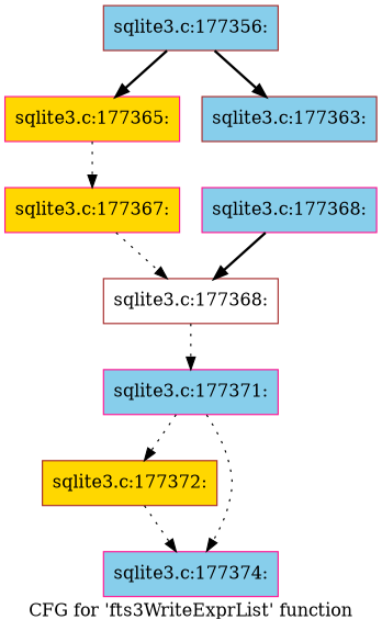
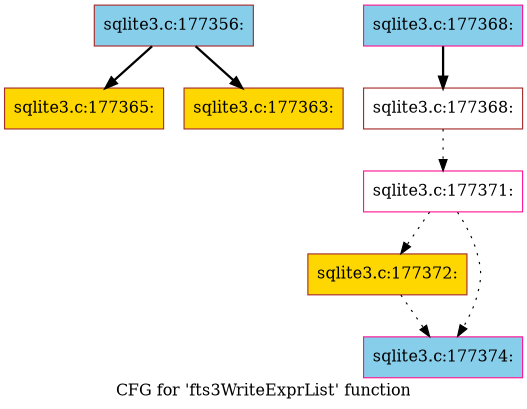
  digraph {
    label="CFG for 'fts3WriteExprList' function"
    node [color=brown fillcolor=gold shape=record style=filled]
    edge [style=dotted]
    n1 [fillcolor=skyblue label="{sqlite3.c:177356:}"]
-   n2 [color=deeppink label="{sqlite3.c:177365:}"]
-   n3 [fillcolor=skyblue label="{sqlite3.c:177363:}"]
-   n4 [color=deeppink label="{sqlite3.c:177367:}"]
+   n2 [label="{sqlite3.c:177365:}"]
+   n3 [label="{sqlite3.c:177363:}"]
    n5 [fillcolor=white label="{sqlite3.c:177368:}"]
-   n6 [color=deeppink fillcolor=skyblue label="{sqlite3.c:177371:}"]
+   n6 [color=deeppink fillcolor=white label="{sqlite3.c:177371:}"]
    n7 [label="{sqlite3.c:177372:}"]
    n8 [color=deeppink fillcolor=skyblue label="{sqlite3.c:177374:}"]
    n9 [color=deeppink fillcolor=skyblue label="{sqlite3.c:177368:}"]
    n1 -> n2 [style=bold]
    n1 -> n3 [style=bold]
-   n2 -> n4
-   n4 -> n5
    n5 -> n6
    n6 -> n7
    n6 -> n8
    n7 -> n8
    n9 -> n5 [style=bold]
  }
